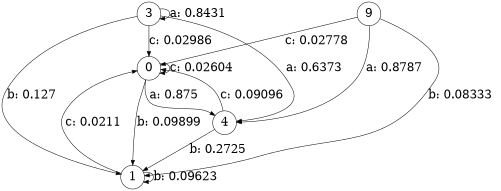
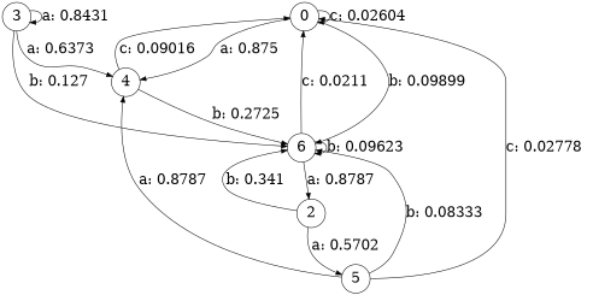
  digraph {
    node [fontsize=24 shape=circle]
    edge [fontsize=24]
    0
    4
-   1
+   1 [label=6]
+   2
    3
-   5 [label=9]
+   5
    0 -> 0 [label="c: 0.02604  "]
    0 -> 4 [label="a: 0.875    "]
    0 -> 1 [label="b: 0.09899  "]
-   4 -> 0 [label="c: 0.09096  "]
+   4 -> 0 [label="c: 0.09016  "]
    4 -> 1 [label="b: 0.2725   "]
    1 -> 0 [label="c: 0.0211   "]
    1 -> 1 [label="b: 0.09623  "]
-   3 -> 0 [label="c: 0.02986  "]
+   1 -> 2 [label="a: 0.8787   "]
+   2 -> 1 [label="b: 0.341    "]
+   2 -> 5 [label="a: 0.5702   "]
    3 -> 4 [label="a: 0.6373   "]
    3 -> 1 [label="b: 0.127    "]
    3 -> 3 [label="a: 0.8431   "]
    5 -> 0 [label="c: 0.02778  "]
    5 -> 4 [label="a: 0.8787   "]
    5 -> 1 [label="b: 0.08333  "]
  }
